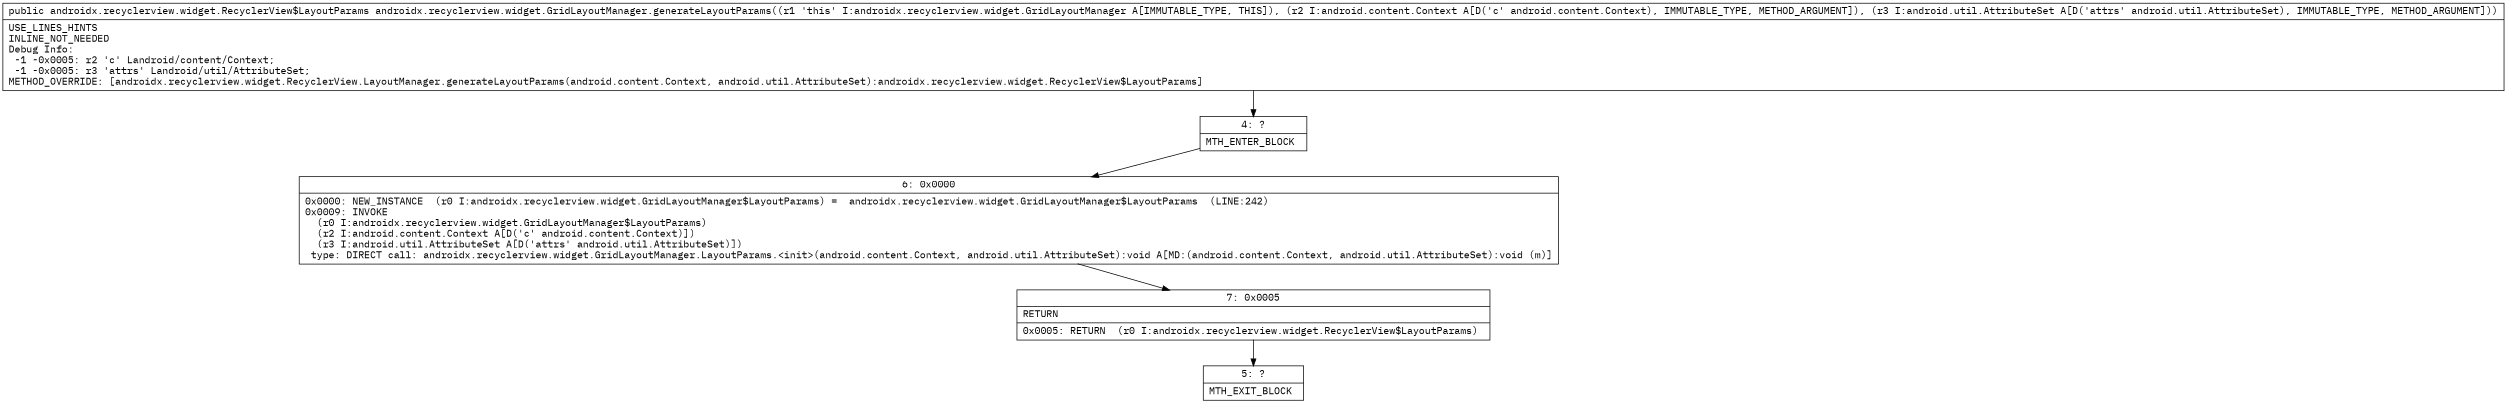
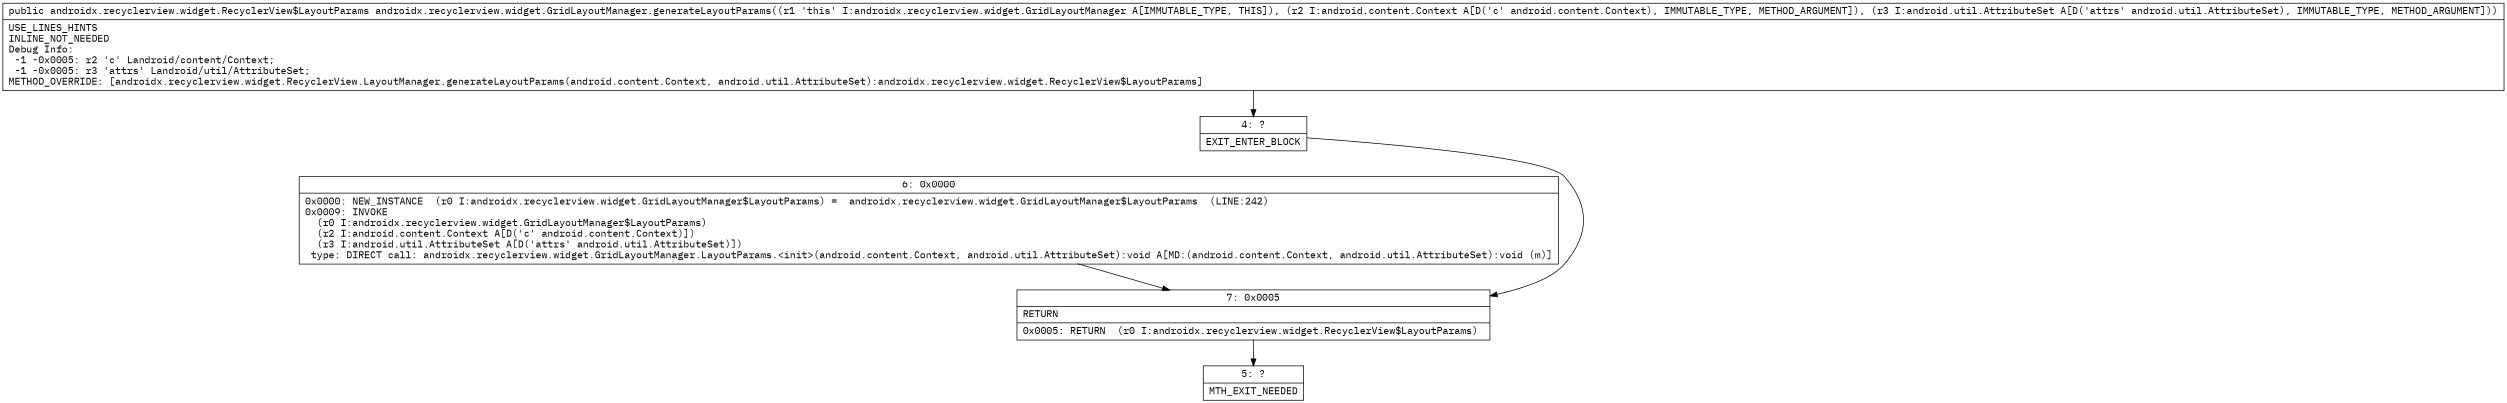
  digraph {
    fontname="IBM Plex Mono"
    node [fontname="IBM Plex Mono" shape=record]
    edge [fontname="IBM Plex Mono"]
-   n1 [label="{4\:\ ?|MTH_ENTER_BLOCK\l}"]
+   n1 [label="{4\:\ ?|EXIT_ENTER_BLOCK\l}"]
    n2 [label="{6\:\ 0x0000|0x0000: NEW_INSTANCE  (r0 I:androidx.recyclerview.widget.GridLayoutManager$LayoutParams) =  androidx.recyclerview.widget.GridLayoutManager$LayoutParams  (LINE:242)\l0x0009: INVOKE  \l  (r0 I:androidx.recyclerview.widget.GridLayoutManager$LayoutParams)\l  (r2 I:android.content.Context A[D('c' android.content.Context)])\l  (r3 I:android.util.AttributeSet A[D('attrs' android.util.AttributeSet)])\l type: DIRECT call: androidx.recyclerview.widget.GridLayoutManager.LayoutParams.\<init\>(android.content.Context, android.util.AttributeSet):void A[MD:(android.content.Context, android.util.AttributeSet):void (m)]\l}"]
    n3 [label="{7\:\ 0x0005|RETURN\l|0x0005: RETURN  (r0 I:androidx.recyclerview.widget.RecyclerView$LayoutParams) \l}"]
-   n4 [label="{5\:\ ?|MTH_EXIT_BLOCK\l}"]
+   n4 [label="{5\:\ ?|MTH_EXIT_NEEDED\l}"]
    n5 [label="{public androidx.recyclerview.widget.RecyclerView$LayoutParams androidx.recyclerview.widget.GridLayoutManager.generateLayoutParams((r1 'this' I:androidx.recyclerview.widget.GridLayoutManager A[IMMUTABLE_TYPE, THIS]), (r2 I:android.content.Context A[D('c' android.content.Context), IMMUTABLE_TYPE, METHOD_ARGUMENT]), (r3 I:android.util.AttributeSet A[D('attrs' android.util.AttributeSet), IMMUTABLE_TYPE, METHOD_ARGUMENT]))  | USE_LINES_HINTS\lINLINE_NOT_NEEDED\lDebug Info:\l  \-1 \-0x0005: r2 'c' Landroid\/content\/Context;\l  \-1 \-0x0005: r3 'attrs' Landroid\/util\/AttributeSet;\lMETHOD_OVERRIDE: [androidx.recyclerview.widget.RecyclerView.LayoutManager.generateLayoutParams(android.content.Context, android.util.AttributeSet):androidx.recyclerview.widget.RecyclerView$LayoutParams]\l}"]
-   n1 -> n2
+   n1 -> n3
    n2 -> n3
    n3 -> n4
    n5 -> n1
  }
